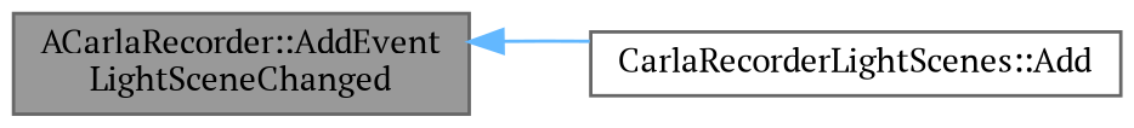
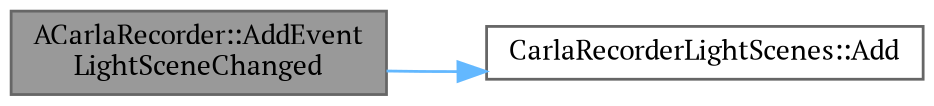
  digraph {
    rankdir=LR
    fontname="PT Serif"
    node [fontname="PT Serif" fontsize=10 shape=box style=filled]
    n1 [color=gray40 fillcolor=grey60 fontcolor=black height=0.2 label="ACarlaRecorder::AddEvent\lLightSceneChanged" width=0.4]
    n2 [color=grey40 fillcolor=white height=0.2 label="CarlaRecorderLightScenes::Add" width=0.4]
-   n2 -> n1 [color=steelblue1 fontname="PT Serif" fontsize=10 labelfontname=Helvetica labelfontsize=10 style=solid]
+   n1 -> n2 [color=steelblue1 fontname="PT Serif" fontsize=10 labelfontname=Helvetica labelfontsize=10 style=solid]
  }
